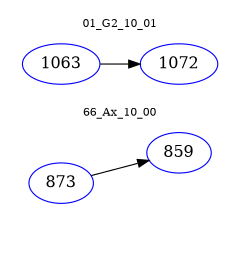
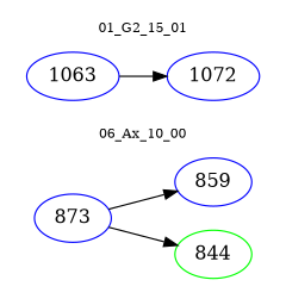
  digraph {
    rankdir=LR
    node [color=blue]
    edge [color=black]
    n1 [label=873]
+   n2 [color=green label=844]
    n3 [label=859]
    n4 [label=1063]
    n5 [label=1072]
    subgraph cluster_1 {
      color=white
      fontsize=10
-     label="66_Ax_10_00"
+     label="06_Ax_10_00"
      n1
+     n2
      n3
    }
    subgraph cluster_2 {
      color=white
      fontsize=10
-     label="01_G2_10_01"
+     label="01_G2_15_01"
      n4
      n5
    }
+   n1 -> n2
    n1 -> n3
    n4 -> n5
  }
